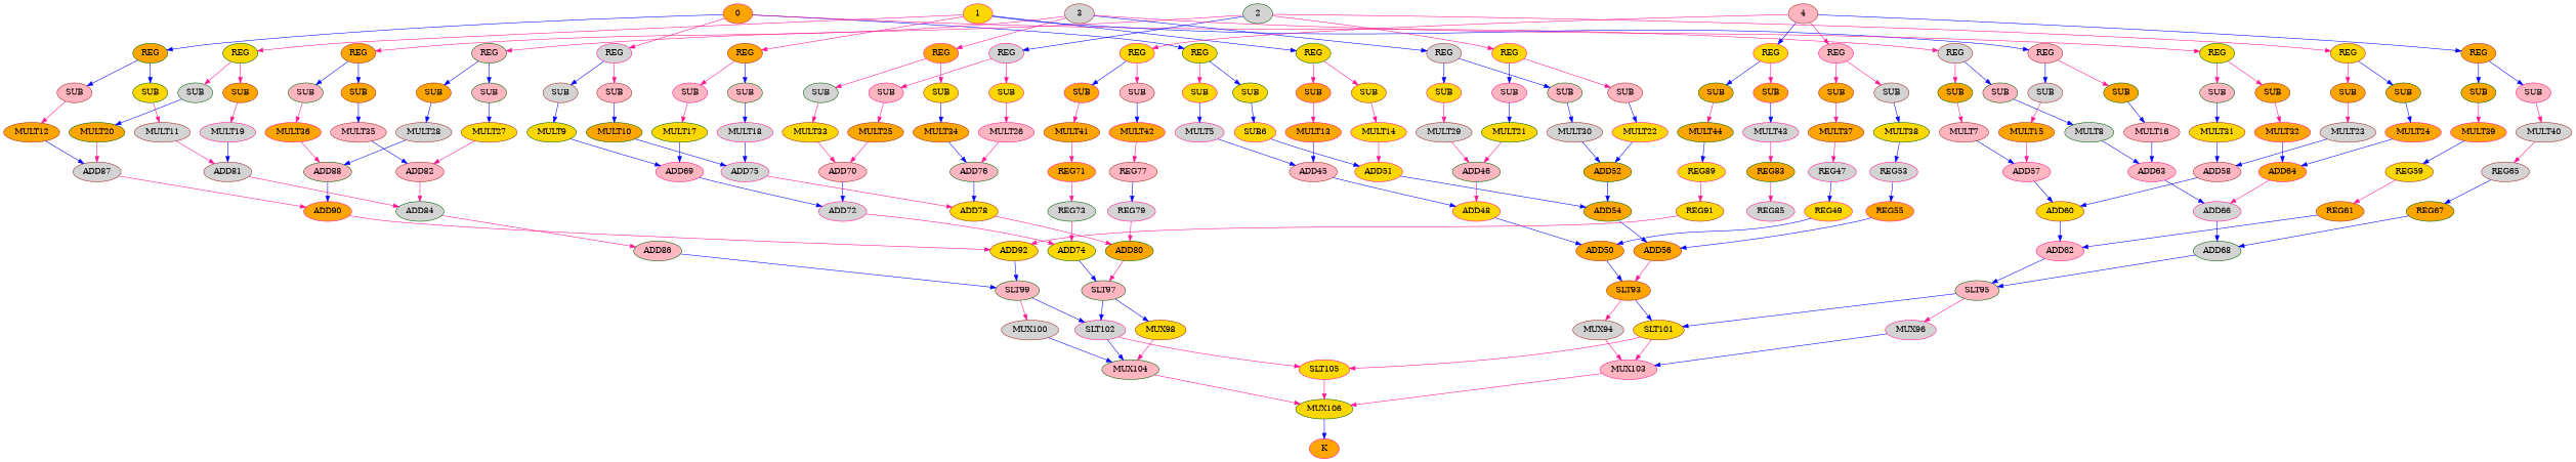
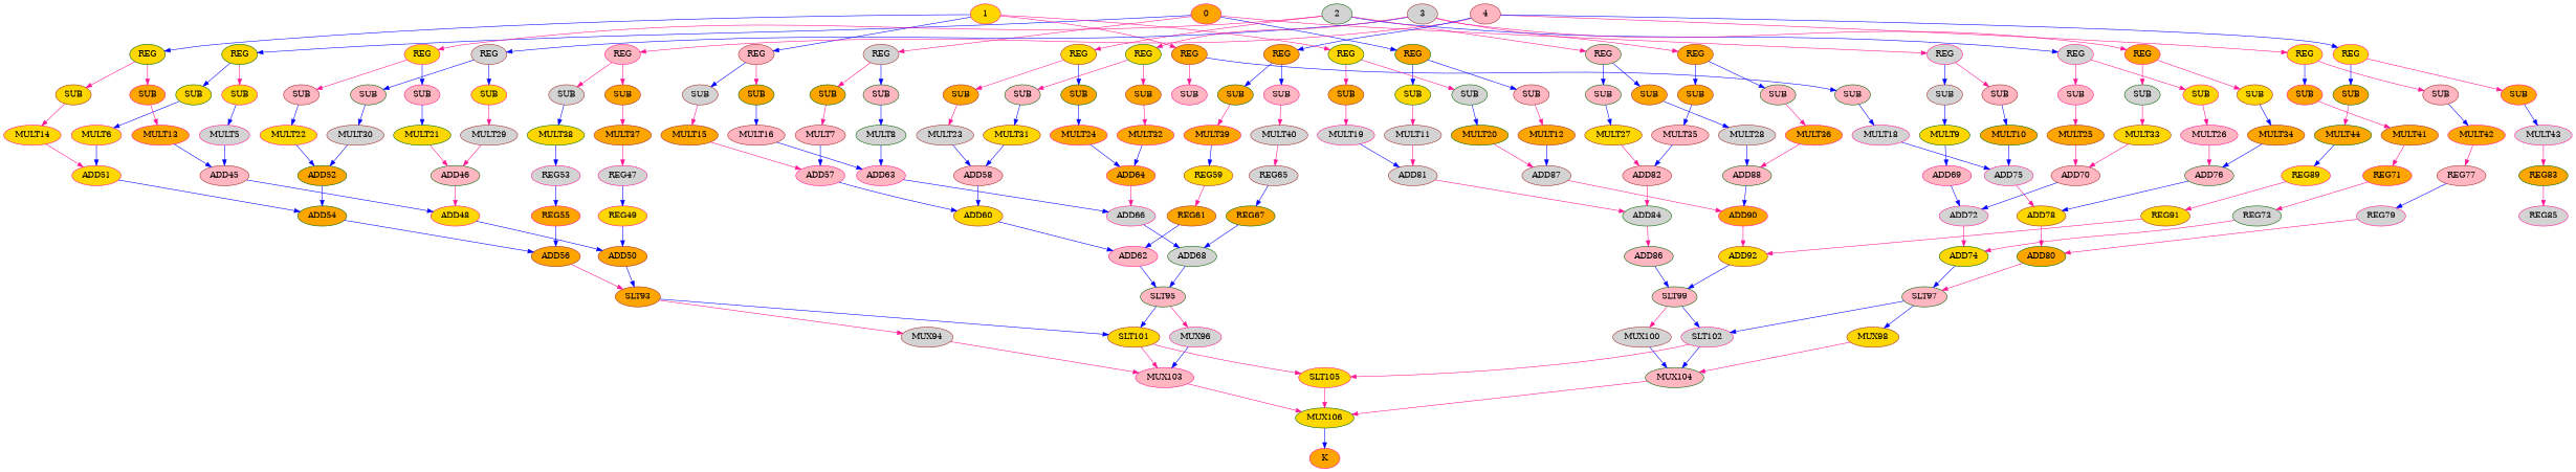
  strict digraph {
    node [color=brown fillcolor=orange style=filled]
    edge [color=blue]
    n1 [color=darkgreen fillcolor=gold label=REG]
    n2 [color=deeppink fillcolor=gold label=SUB]
    n3 [color=darkgreen fillcolor=gold label=SUB]
    0 [color=deeppink]
    n5 [fillcolor=lightgrey label=REG]
    n6 [color=deeppink fillcolor=lightgrey label=REG]
    n7 [color=darkgreen label=REG]
    n8 [color=darkgreen label=SUB]
    n9 [color=darkgreen fillcolor=lightpink label=SUB]
    n10 [fillcolor=lightgrey label=SUB]
    n11 [fillcolor=lightpink label=SUB]
    n12 [color=darkgreen fillcolor=gold label=SUB]
    n13 [fillcolor=lightpink label=SUB]
    n14 [color=deeppink fillcolor=lightgrey label=MULT5]
    n15 [fillcolor=lightpink label=ADD45]
    n16 [color=deeppink fillcolor=gold label=ADD48]
-   n17 [color=deeppink fillcolor=gold label=SUB6]
+   n17 [color=deeppink fillcolor=gold label=MULT6]
    n18 [color=deeppink fillcolor=gold label=ADD51]
    n19 [color=darkgreen label=ADD54]
    n20 [fillcolor=lightpink label=MULT7]
    n21 [color=deeppink fillcolor=lightpink label=ADD57]
    n22 [fillcolor=gold label=ADD60]
    n23 [color=darkgreen fillcolor=lightgrey label=MULT8]
    n24 [color=deeppink fillcolor=lightpink label=ADD63]
    n25 [color=deeppink fillcolor=lightgrey label=ADD66]
    n26 [color=darkgreen fillcolor=gold label=MULT9]
    n27 [color=deeppink fillcolor=lightpink label=ADD69]
    n28 [color=deeppink fillcolor=lightgrey label=ADD72]
    n29 [color=darkgreen label=MULT10]
    n30 [color=deeppink fillcolor=lightgrey label=ADD75]
    n31 [fillcolor=gold label=ADD78]
    n32 [fillcolor=lightgrey label=MULT11]
    n33 [fillcolor=lightgrey label=ADD81]
    n34 [color=darkgreen fillcolor=lightgrey label=ADD84]
    n35 [label=MULT12]
    n36 [fillcolor=lightgrey label=ADD87]
    n37 [color=deeppink label=ADD90]
    n38 [color=darkgreen fillcolor=gold label=REG]
    n39 [color=deeppink label=SUB]
    n40 [fillcolor=gold label=SUB]
    1 [color=deeppink fillcolor=gold]
    n42 [fillcolor=lightpink label=REG]
    n43 [label=REG]
    n44 [color=darkgreen fillcolor=gold label=REG]
    n45 [fillcolor=lightgrey label=SUB]
    n46 [color=darkgreen label=SUB]
    n47 [color=deeppink fillcolor=lightpink label=SUB]
    n48 [color=darkgreen fillcolor=lightpink label=SUB]
    n49 [label=SUB]
    n50 [color=darkgreen fillcolor=lightgrey label=SUB]
    n51 [color=deeppink label=MULT13]
    n52 [color=deeppink fillcolor=gold label=MULT14]
    n53 [label=MULT15]
    n54 [fillcolor=lightpink label=MULT16]
-   n55 [color=darkgreen fillcolor=gold label=MULT17]
    n56 [color=deeppink fillcolor=lightgrey label=MULT18]
    n57 [color=deeppink fillcolor=lightgrey label=MULT19]
    n58 [color=darkgreen label=MULT20]
    n59 [color=deeppink fillcolor=gold label=REG]
    n60 [color=deeppink fillcolor=lightpink label=SUB]
    n61 [fillcolor=lightpink label=SUB]
    2 [color=darkgreen fillcolor=lightgrey]
    n63 [fillcolor=gold label=REG]
    n64 [color=deeppink fillcolor=lightgrey label=REG]
    n65 [color=darkgreen fillcolor=lightpink label=REG]
    n66 [label=SUB]
    n67 [color=darkgreen label=SUB]
    n68 [color=deeppink fillcolor=lightpink label=SUB]
    n69 [color=deeppink fillcolor=gold label=SUB]
    n70 [color=darkgreen fillcolor=lightpink label=SUB]
    n71 [label=SUB]
    n72 [color=darkgreen fillcolor=gold label=MULT21]
    n73 [color=darkgreen fillcolor=lightpink label=ADD46]
    n74 [color=deeppink fillcolor=gold label=MULT22]
    n75 [color=darkgreen label=ADD52]
    n76 [fillcolor=lightgrey label=MULT23]
    n77 [fillcolor=lightpink label=ADD58]
    n78 [color=deeppink label=MULT24]
    n79 [color=deeppink label=ADD64]
    n80 [label=MULT25]
    n81 [fillcolor=lightpink label=ADD70]
    n82 [color=deeppink fillcolor=lightpink label=MULT26]
    n83 [color=darkgreen fillcolor=lightpink label=ADD76]
    n84 [fillcolor=gold label=MULT27]
    n85 [fillcolor=lightpink label=ADD82]
    n86 [fillcolor=lightgrey label=MULT28]
    n87 [color=darkgreen fillcolor=lightpink label=ADD88]
    n88 [fillcolor=lightgrey label=REG]
    n89 [color=deeppink fillcolor=gold label=SUB]
    n90 [color=darkgreen fillcolor=lightpink label=SUB]
    3 [fillcolor=lightgrey]
    n92 [color=darkgreen fillcolor=gold label=REG]
    n93 [color=deeppink label=REG]
    n94 [label=REG]
    n95 [color=darkgreen fillcolor=lightpink label=SUB]
    n96 [label=SUB]
    n97 [color=darkgreen fillcolor=lightgrey label=SUB]
    n98 [fillcolor=gold label=SUB]
    n99 [label=SUB]
    n100 [color=darkgreen fillcolor=lightpink label=SUB]
    n101 [fillcolor=lightgrey label=MULT29]
    n102 [fillcolor=lightgrey label=MULT30]
    n103 [fillcolor=gold label=MULT31]
    n104 [color=deeppink label=MULT32]
    n105 [fillcolor=gold label=MULT33]
    n106 [label=MULT34]
    n107 [fillcolor=lightpink label=MULT35]
    n108 [color=deeppink label=MULT36]
    n109 [color=deeppink fillcolor=lightpink label=REG]
    n110 [label=SUB]
    n111 [fillcolor=lightgrey label=SUB]
    4 [fillcolor=lightpink]
    n113 [label=REG]
    n114 [color=deeppink fillcolor=gold label=REG]
    n115 [color=deeppink fillcolor=gold label=REG]
    n116 [color=darkgreen label=SUB]
    n117 [color=deeppink fillcolor=lightpink label=SUB]
    n118 [color=deeppink label=SUB]
    n119 [fillcolor=lightpink label=SUB]
    n120 [color=deeppink label=SUB]
    n121 [color=darkgreen label=SUB]
    n122 [label=MULT37]
    n123 [color=deeppink fillcolor=lightgrey label=REG47]
    n124 [color=deeppink fillcolor=gold label=REG49]
    n125 [color=darkgreen fillcolor=gold label=MULT38]
    n126 [color=deeppink fillcolor=lightgrey label=REG53]
    n127 [color=deeppink label=REG55]
    n128 [color=deeppink label=MULT39]
    n129 [fillcolor=gold label=REG59]
    n130 [label=REG61]
    n131 [fillcolor=lightgrey label=MULT40]
    n132 [fillcolor=lightgrey label=REG65]
    n133 [color=darkgreen label=REG67]
    n134 [label=MULT41]
    n135 [color=deeppink label=REG71]
    n136 [color=darkgreen fillcolor=lightgrey label=REG73]
    n137 [color=deeppink label=MULT42]
    n138 [fillcolor=lightpink label=REG77]
    n139 [color=deeppink fillcolor=lightgrey label=REG79]
    n140 [color=deeppink fillcolor=lightgrey label=MULT43]
    n141 [color=darkgreen label=REG83]
    n142 [color=deeppink fillcolor=lightgrey label=REG85]
    n143 [color=darkgreen label=MULT44]
    n144 [color=deeppink fillcolor=gold label=REG89]
    n145 [fillcolor=gold label=REG91]
    n146 [label=ADD50]
    n147 [label=SLT93]
    n148 [fillcolor=lightgrey label=MUX94]
    n149 [fillcolor=gold label=SLT101]
    n150 [label=ADD56]
    n151 [color=deeppink fillcolor=lightpink label=ADD62]
    n152 [color=darkgreen fillcolor=lightpink label=SLT95]
    n153 [color=deeppink fillcolor=lightgrey label=MUX96]
    n154 [color=darkgreen fillcolor=lightgrey label=ADD68]
    n155 [color=darkgreen fillcolor=gold label=ADD74]
    n156 [color=darkgreen fillcolor=lightpink label=SLT97]
    n157 [fillcolor=gold label=MUX98]
    n158 [color=deeppink fillcolor=lightgrey label=SLT102]
    n159 [color=darkgreen label=ADD80]
    n160 [color=darkgreen fillcolor=lightpink label=ADD86]
    n161 [color=darkgreen fillcolor=lightpink label=SLT99]
    n162 [fillcolor=lightgrey label=MUX100]
    n163 [fillcolor=gold label=ADD92]
    n164 [color=deeppink fillcolor=lightpink label=MUX103]
    n165 [color=deeppink fillcolor=gold label=SLT105]
    n166 [color=darkgreen fillcolor=gold label=MUX106]
    n167 [color=darkgreen fillcolor=lightpink label=MUX104]
    n168 [color=deeppink label=K]
    n1 -> n2 [color=deeppink]
    n1 -> n3
    n2 -> n14
    n3 -> n17
    0 -> n1
    0 -> n5 [color=deeppink]
    0 -> n6 [color=deeppink]
    0 -> n7
    n5 -> n8 [color=deeppink]
    n5 -> n9
    n6 -> n10
    n6 -> n11 [color=deeppink]
    n7 -> n12
    n7 -> n13
    n8 -> n20 [color=deeppink]
    n9 -> n23
    n10 -> n26
    n11 -> n29
    n12 -> n32 [color=deeppink]
    n13 -> n35 [color=deeppink]
    n14 -> n15
    n15 -> n16
    n16 -> n146
    n17 -> n18
    n18 -> n19
    n19 -> n150
    n20 -> n21
    n21 -> n22
    n22 -> n151
    n23 -> n24
    n24 -> n25
    n25 -> n154
    n26 -> n27
    n27 -> n28
    n28 -> n155 [color=deeppink]
    n29 -> n30
    n30 -> n31 [color=deeppink]
    n31 -> n159 [color=deeppink]
    n32 -> n33 [color=deeppink]
    n33 -> n34 [color=deeppink]
    n34 -> n160 [color=deeppink]
    n35 -> n36
    n36 -> n37 [color=deeppink]
    n37 -> n163 [color=deeppink]
    n38 -> n39 [color=deeppink]
    n38 -> n40 [color=deeppink]
    n39 -> n51 [color=deeppink]
    n40 -> n52 [color=deeppink]
    1 -> n38
    1 -> n42
    1 -> n43 [color=deeppink]
    1 -> n44 [color=deeppink]
    n42 -> n45
    n42 -> n46 [color=deeppink]
    n43 -> n47 [color=deeppink]
    n43 -> n48
    n44 -> n49 [color=deeppink]
    n44 -> n50 [color=deeppink]
    n45 -> n53 [color=deeppink]
    n46 -> n54
-   n47 -> n55 [color=deeppink]
    n48 -> n56
    n49 -> n57 [color=deeppink]
    n50 -> n58
    n51 -> n15
    n52 -> n18 [color=deeppink]
    n53 -> n21 [color=deeppink]
    n54 -> n24
-   n55 -> n27
    n56 -> n30
    n57 -> n33
    n58 -> n36 [color=deeppink]
    n59 -> n60
    n59 -> n61 [color=deeppink]
    n60 -> n72
    n61 -> n74
    2 -> n59 [color=deeppink]
    2 -> n63 [color=deeppink]
    2 -> n64
    2 -> n65 [color=deeppink]
    n63 -> n66 [color=deeppink]
    n63 -> n67
    n64 -> n68 [color=deeppink]
    n64 -> n69 [color=deeppink]
    n65 -> n70
    n65 -> n71
    n66 -> n76 [color=deeppink]
    n67 -> n78
    n68 -> n80 [color=deeppink]
    n69 -> n82 [color=deeppink]
    n70 -> n84
    n71 -> n86
    n72 -> n73 [color=deeppink]
    n73 -> n16 [color=deeppink]
    n74 -> n75
    n75 -> n19
    n76 -> n77
    n77 -> n22
    n78 -> n79
    n79 -> n25 [color=deeppink]
    n80 -> n81 [color=deeppink]
    n81 -> n28
    n82 -> n83 [color=deeppink]
    n83 -> n31
    n84 -> n85 [color=deeppink]
    n85 -> n34 [color=deeppink]
    n86 -> n87
    n87 -> n37
    n88 -> n89
    n88 -> n90
    n89 -> n101 [color=deeppink]
    n90 -> n102
    3 -> n88
    3 -> n92 [color=deeppink]
    3 -> n93 [color=deeppink]
    3 -> n94 [color=deeppink]
    n92 -> n95 [color=deeppink]
    n92 -> n96 [color=deeppink]
    n93 -> n97 [color=deeppink]
    n93 -> n98 [color=deeppink]
    n94 -> n99
    n94 -> n100
    n95 -> n103
    n96 -> n104 [color=deeppink]
    n97 -> n105 [color=deeppink]
    n98 -> n106
    n99 -> n107
    n100 -> n108 [color=deeppink]
    n101 -> n73 [color=deeppink]
    n102 -> n75
    n103 -> n77
    n104 -> n79
    n105 -> n81 [color=deeppink]
    n106 -> n83
    n107 -> n85
    n108 -> n87 [color=deeppink]
    n109 -> n110 [color=deeppink]
    n109 -> n111 [color=deeppink]
    n110 -> n122 [color=deeppink]
    n111 -> n125
    4 -> n109 [color=deeppink]
    4 -> n113
    4 -> n114 [color=deeppink]
    4 -> n115
    n113 -> n116
    n113 -> n117
    n114 -> n118
    n114 -> n119 [color=deeppink]
    n115 -> n120 [color=deeppink]
    n115 -> n121
    n116 -> n128 [color=deeppink]
    n117 -> n131 [color=deeppink]
    n118 -> n134 [color=deeppink]
    n119 -> n137
    n120 -> n140
    n121 -> n143 [color=deeppink]
    n122 -> n123 [color=deeppink]
    n123 -> n124
    n124 -> n146
    n125 -> n126
    n126 -> n127
    n127 -> n150
    n128 -> n129
    n129 -> n130 [color=deeppink]
    n130 -> n151
    n131 -> n132 [color=deeppink]
    n132 -> n133
    n133 -> n154
    n134 -> n135 [color=deeppink]
    n135 -> n136 [color=deeppink]
    n136 -> n155 [color=deeppink]
    n137 -> n138 [color=deeppink]
    n138 -> n139
    n139 -> n159 [color=deeppink]
    n140 -> n141 [color=deeppink]
    n141 -> n142 [color=deeppink]
    n143 -> n144
    n144 -> n145 [color=deeppink]
    n145 -> n163 [color=deeppink]
    n146 -> n147
    n147 -> n148 [color=deeppink]
    n147 -> n149
    n148 -> n164 [color=deeppink]
    n149 -> n164 [color=deeppink]
    n149 -> n165 [color=deeppink]
    n150 -> n147 [color=deeppink]
    n151 -> n152
    n152 -> n149
    n152 -> n153 [color=deeppink]
    n153 -> n164
    n154 -> n152
    n155 -> n156
    n156 -> n157
    n156 -> n158
    n157 -> n167 [color=deeppink]
    n158 -> n165 [color=deeppink]
    n158 -> n167
    n159 -> n156 [color=deeppink]
    n160 -> n161
    n161 -> n158
    n161 -> n162 [color=deeppink]
    n162 -> n167
    n163 -> n161
    n164 -> n166 [color=deeppink]
    n165 -> n166 [color=deeppink]
    n166 -> n168
    n167 -> n166 [color=deeppink]
  }
